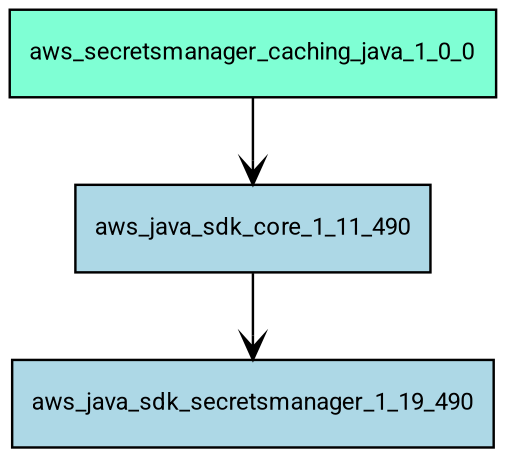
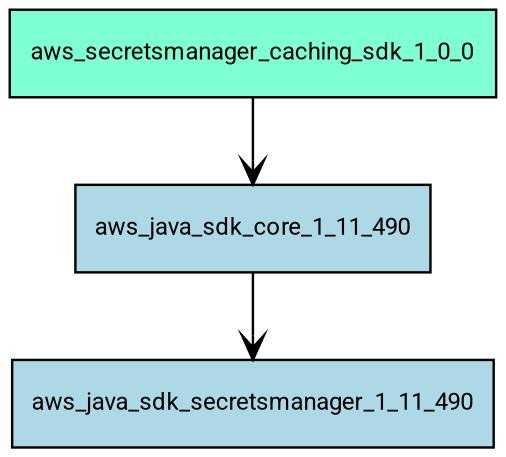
  digraph {
    fontname=Roboto
    node [fillcolor=lightblue fontname=Roboto fontsize=10.0 shape=box style=filled]
    edge [arrowhead=vee fontname=Roboto]
-   aws_secretsmanager_caching_java_1_0_0 [fillcolor=aquamarine]
+   aws_secretsmanager_caching_java_1_0_0 [fillcolor=aquamarine label=aws_secretsmanager_caching_sdk_1_0_0]
    aws_java_sdk_core_1_11_490
-   aws_java_sdk_secretsmanager_1_11_490 [label=aws_java_sdk_secretsmanager_1_19_490]
+   aws_java_sdk_secretsmanager_1_11_490
    aws_secretsmanager_caching_java_1_0_0 -> aws_java_sdk_core_1_11_490
    aws_java_sdk_core_1_11_490 -> aws_java_sdk_secretsmanager_1_11_490
  }
